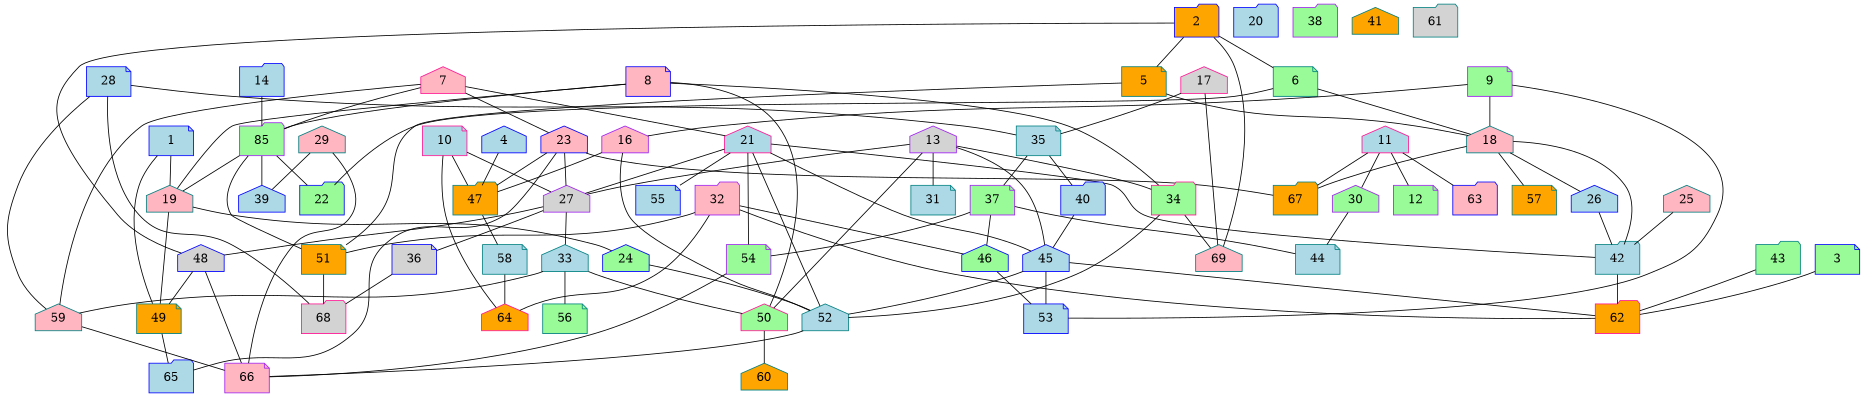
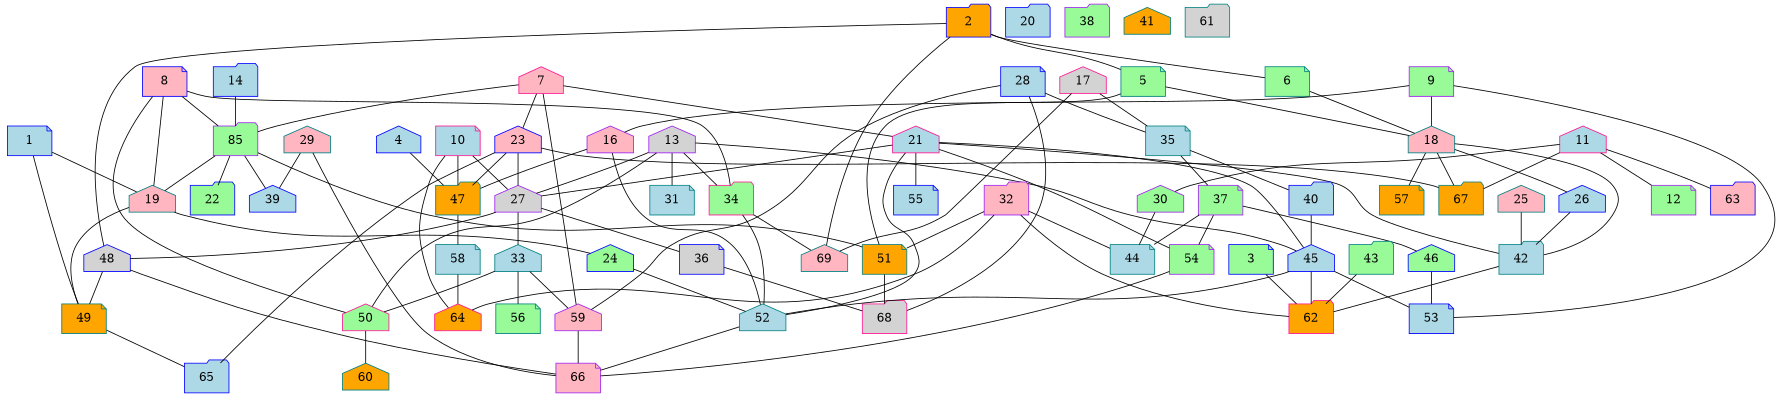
  graph {
    node [color=teal fillcolor=lightblue shape=house style=filled]
    1 [color=blue shape=note]
    19 [fillcolor=lightpink]
    49 [fillcolor=orange shape=note]
    24 [color=blue fillcolor=palegreen]
    65 [color=blue shape=folder]
    2 [color=blue fillcolor=orange shape=folder]
-   5 [fillcolor=orange shape=note]
+   5 [fillcolor=palegreen shape=note]
    6 [fillcolor=palegreen shape=note]
    48 [color=blue fillcolor=lightgrey]
    69 [fillcolor=lightpink]
    18 [fillcolor=lightpink]
    51 [fillcolor=orange shape=note]
    22 [color=blue fillcolor=palegreen shape=folder]
    66 [color=purple fillcolor=lightpink shape=note]
    3 [color=blue fillcolor=palegreen shape=note]
    62 [color=deeppink fillcolor=orange shape=folder]
    4 [color=blue]
    47 [fillcolor=orange shape=folder]
    58 [shape=note]
    67 [fillcolor=orange shape=folder]
    26 [color=blue]
    42 [shape=folder]
    57 [fillcolor=orange shape=note]
    68 [color=deeppink fillcolor=lightgrey shape=folder]
    7 [color=deeppink fillcolor=lightpink]
    n26 [color=purple fillcolor=palegreen label=85 shape=folder]
    21 [color=deeppink]
    23 [color=blue fillcolor=lightpink]
-   59 [fillcolor=lightpink]
+   59 [color=purple fillcolor=lightpink]
    39 [color=blue]
    27 [color=purple fillcolor=lightgrey]
    45 [color=blue]
    52
    54 [color=purple fillcolor=palegreen shape=note]
    55 [color=blue shape=note]
    8 [color=blue fillcolor=lightpink shape=note]
    34 [color=deeppink fillcolor=palegreen shape=folder]
    50 [color=deeppink fillcolor=palegreen]
    60 [fillcolor=orange]
    9 [color=purple fillcolor=palegreen shape=note]
    16 [color=purple fillcolor=lightpink]
    53 [color=blue shape=note]
    10 [color=deeppink shape=note]
    64 [color=deeppink fillcolor=orange]
    33
    36 [color=blue fillcolor=lightgrey shape=note]
    11 [color=deeppink]
    12 [color=purple fillcolor=palegreen shape=note]
    30 [color=purple fillcolor=palegreen]
    63 [color=blue fillcolor=lightpink shape=folder]
    44 [shape=note]
    13 [color=purple fillcolor=lightgrey]
    31 [shape=note]
    14 [color=blue shape=folder]
    17 [color=deeppink fillcolor=lightgrey]
    35 [shape=note]
    37 [color=purple fillcolor=palegreen shape=note]
    40 [color=blue shape=folder]
    20 [color=blue shape=folder]
    25 [fillcolor=lightpink]
    56 [fillcolor=palegreen shape=note]
    28 [color=blue shape=note]
    29 [fillcolor=lightpink]
    32 [color=purple fillcolor=lightpink shape=folder]
    46 [color=blue fillcolor=palegreen]
    38 [color=purple fillcolor=palegreen shape=folder]
    41 [fillcolor=orange]
    43 [fillcolor=palegreen shape=folder]
    61 [fillcolor=lightgrey shape=folder]
    1 -- 19
    1 -- 49
    19 -- 49
    19 -- 24
    49 -- 65
    24 -- 52
    2 -- 5
    2 -- 6
    2 -- 48
    2 -- 69
    5 -- 18
    5 -- 51
    6 -- 18
-   6 -- 22
    48 -- 49
    48 -- 66
    18 -- 67
    18 -- 26
    18 -- 42
    18 -- 57
    51 -- 68
    3 -- 62
    4 -- 47
    47 -- 58
    58 -- 64
    26 -- 42
    42 -- 62
    7 -- n26
    7 -- 21
    7 -- 23
    7 -- 59
    n26 -- 19
    n26 -- 51
    n26 -- 22
    n26 -- 39
    21 -- 42
    21 -- 27
    21 -- 45
    21 -- 52
    21 -- 54
    21 -- 55
    23 -- 65
    23 -- 47
    23 -- 67
    23 -- 27
    59 -- 66
    27 -- 48
    27 -- 33
    27 -- 36
    45 -- 62
    45 -- 52
    45 -- 53
    52 -- 66
    54 -- 66
    8 -- 19
    8 -- n26
    8 -- 34
    8 -- 50
    34 -- 69
    34 -- 52
    50 -- 60
    9 -- 18
    9 -- 16
    9 -- 53
    16 -- 47
    16 -- 52
    10 -- 47
    10 -- 27
    10 -- 64
    33 -- 59
    33 -- 50
    33 -- 56
    36 -- 68
    11 -- 67
    11 -- 12
    11 -- 30
    11 -- 63
    30 -- 44
    13 -- 27
    13 -- 45
    13 -- 34
    13 -- 50
    13 -- 31
    14 -- n26
    17 -- 69
    17 -- 35
    35 -- 37
    35 -- 40
    37 -- 54
    37 -- 44
    37 -- 46
    40 -- 45
    25 -- 42
    28 -- 68
    28 -- 59
    28 -- 35
    29 -- 66
    29 -- 39
    32 -- 51
    32 -- 62
    32 -- 64
-   32 -- 46
+   32 -- 44
    46 -- 53
    43 -- 62
  }
